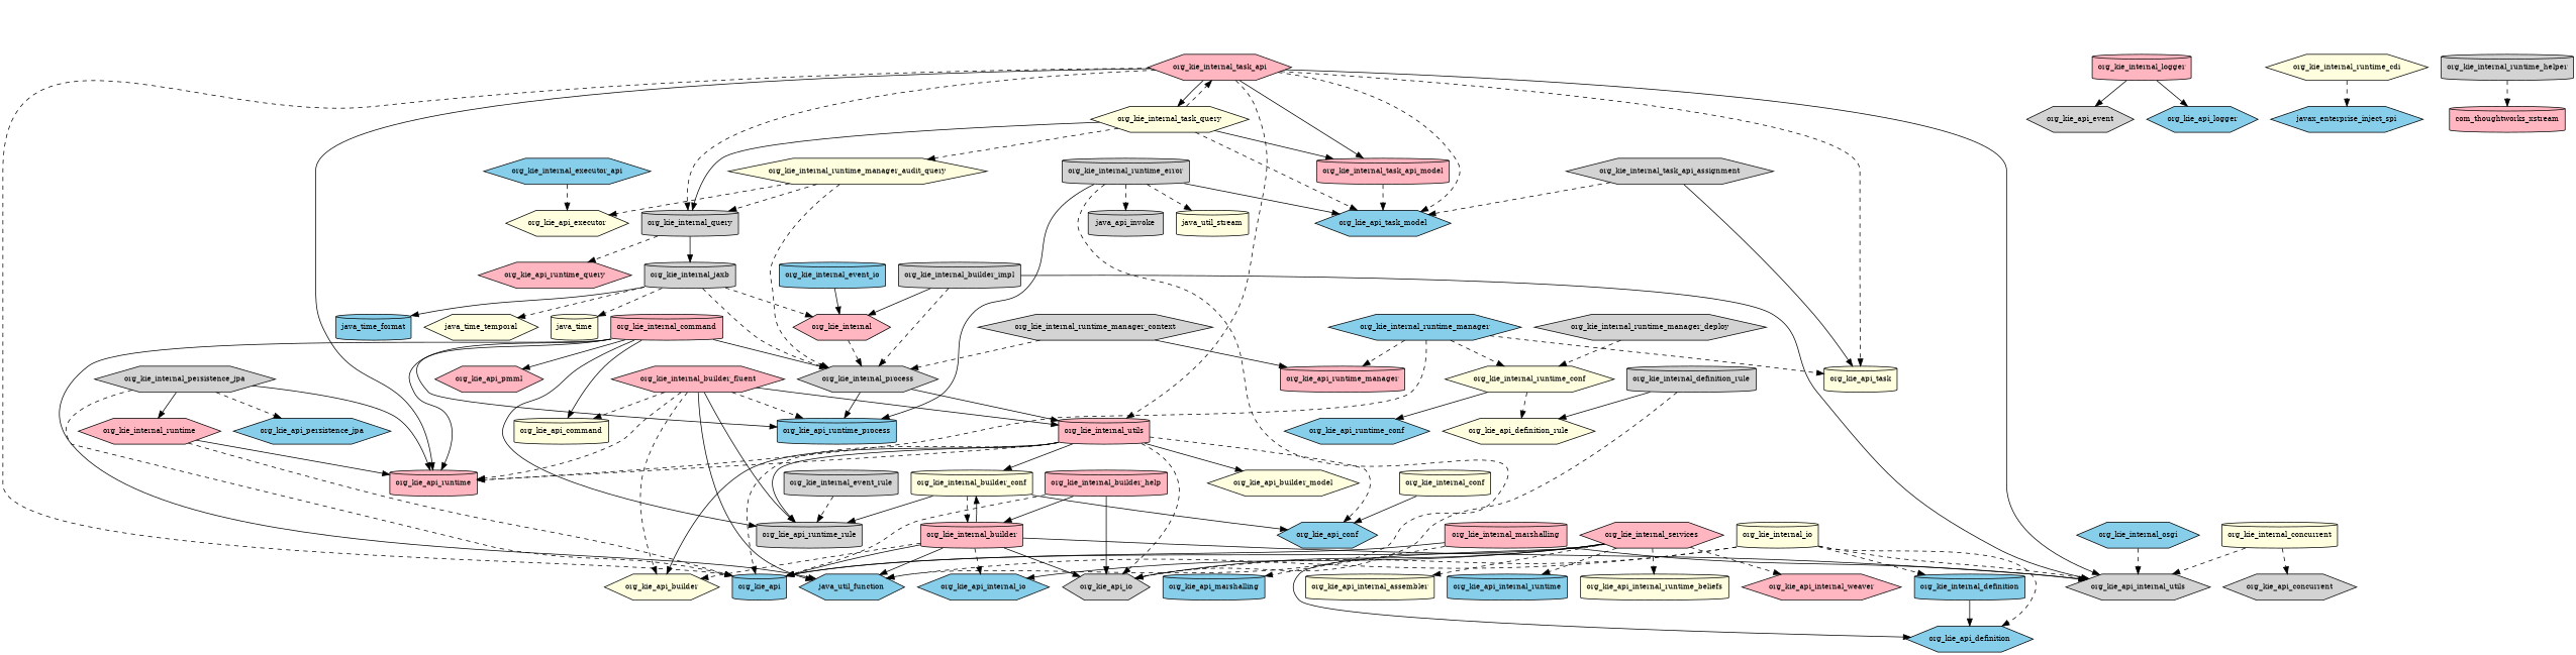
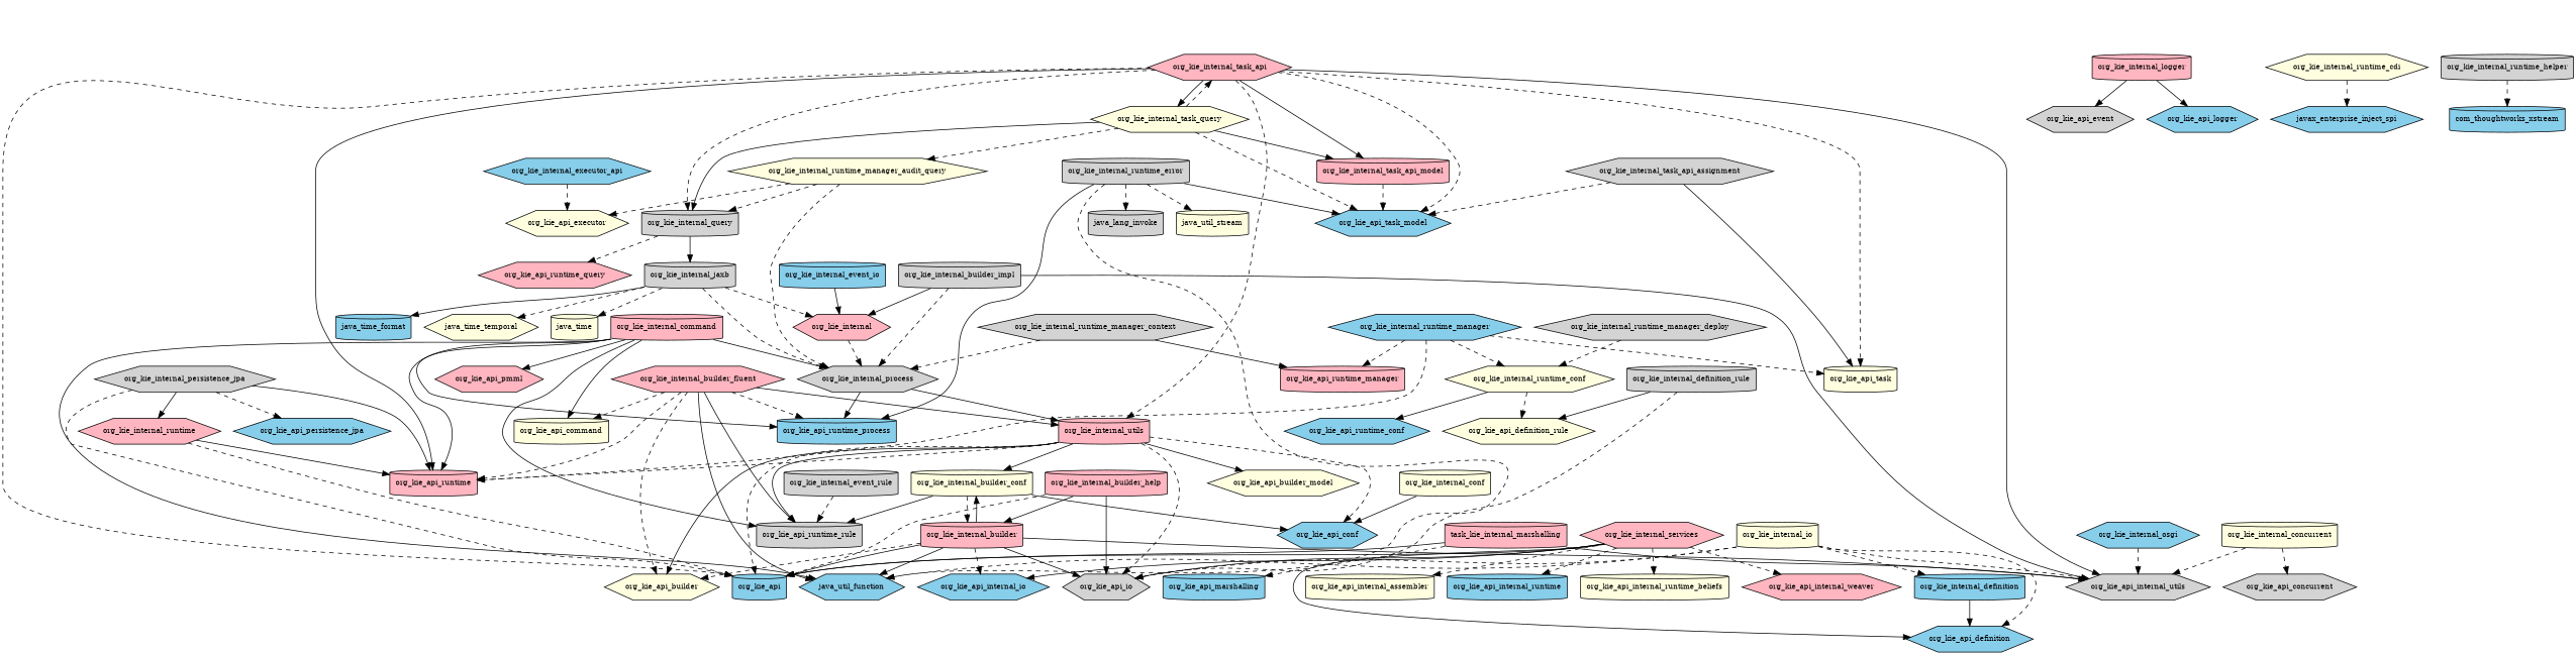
  digraph {
    node [fillcolor=skyblue fontsize=10.0 shape=hexagon style=filled]
    edge [style=dashed]
    org_kie_internal [fillcolor=lightpink]
    org_kie_internal_process [fillcolor=lightgrey]
    org_kie_api_runtime_process [shape=cylinder]
    org_kie_internal_utils [fillcolor=lightpink shape=cylinder]
    org_kie_api [shape=cylinder]
    org_kie_api_builder [fillcolor=lightyellow]
    org_kie_api_io [fillcolor=lightgrey]
    org_kie_internal_builder_conf [fillcolor=lightyellow shape=cylinder]
    org_kie_api_conf
    org_kie_api_runtime_rule [fillcolor=lightgrey shape=cylinder]
    org_kie_api_runtime [fillcolor=lightpink shape=cylinder]
    org_kie_api_builder_model [fillcolor=lightyellow]
    org_kie_internal_builder [fillcolor=lightpink shape=cylinder]
    java_util_function
    org_kie_api_internal_io
    org_kie_api_internal_utils [fillcolor=lightgrey]
    org_kie_internal_builder_fluent [fillcolor=lightpink]
    org_kie_api_command [fillcolor=lightyellow shape=cylinder]
    org_kie_internal_builder_help [fillcolor=lightpink shape=cylinder]
    org_kie_internal_builder_impl [fillcolor=lightgrey shape=cylinder]
    org_kie_internal_command [fillcolor=lightpink shape=cylinder]
    org_kie_api_pmml [fillcolor=lightpink]
    org_kie_internal_concurrent [fillcolor=lightyellow shape=cylinder]
    org_kie_api_concurrent [fillcolor=lightgrey]
    org_kie_internal_conf [fillcolor=lightyellow shape=cylinder]
    org_kie_internal_definition [shape=cylinder]
    org_kie_api_definition
    org_kie_internal_definition_rule [fillcolor=lightgrey shape=cylinder]
    org_kie_api_definition_rule [fillcolor=lightyellow]
    org_kie_internal_event_io [shape=cylinder]
    org_kie_internal_event_rule [fillcolor=lightgrey shape=cylinder]
    org_kie_api_executor [fillcolor=lightyellow]
    org_kie_internal_executor_api
    org_kie_internal_io [fillcolor=lightyellow shape=cylinder]
    org_kie_internal_jaxb [fillcolor=lightgrey shape=cylinder]
    java_time [fillcolor=lightyellow shape=cylinder]
    java_time_format [shape=cylinder]
    java_time_temporal [fillcolor=lightyellow]
    org_kie_internal_logger [fillcolor=lightpink shape=cylinder]
    org_kie_api_event [fillcolor=lightgrey]
    org_kie_api_logger
-   org_kie_internal_marshalling [fillcolor=lightpink shape=cylinder]
+   org_kie_internal_marshalling [fillcolor=lightpink shape=cylinder label=task_kie_internal_marshalling]
    org_kie_api_marshalling [shape=cylinder]
    org_kie_internal_osgi
    org_kie_internal_persistence_jpa [fillcolor=lightgrey]
    org_kie_api_persistence_jpa
    org_kie_internal_runtime [fillcolor=lightpink]
    org_kie_internal_query [fillcolor=lightgrey shape=cylinder]
    org_kie_api_runtime_query [fillcolor=lightpink]
    org_kie_internal_runtime_cdi [fillcolor=lightyellow]
    javax_enterprise_inject_spi
    org_kie_internal_runtime_conf [fillcolor=lightyellow]
    org_kie_api_runtime_conf
    org_kie_internal_runtime_error [fillcolor=lightgrey shape=cylinder]
-   java_lang_invoke [fillcolor=lightgrey shape=cylinder label=java_api_invoke]
+   java_lang_invoke [fillcolor=lightgrey shape=cylinder]
    java_util_stream [fillcolor=lightyellow shape=cylinder]
    org_kie_api_task_model
    org_kie_internal_runtime_helper [fillcolor=lightgrey shape=cylinder]
-   com_thoughtworks_xstream [fillcolor=lightpink shape=cylinder]
+   com_thoughtworks_xstream [shape=cylinder]
    org_kie_internal_runtime_manager
    org_kie_api_runtime_manager [fillcolor=lightpink shape=cylinder]
    org_kie_api_task [fillcolor=lightyellow shape=cylinder]
    org_kie_internal_runtime_manager_audit_query [fillcolor=lightyellow]
    org_kie_internal_runtime_manager_context [fillcolor=lightgrey]
    org_kie_internal_runtime_manager_deploy [fillcolor=lightgrey]
    org_kie_internal_services [fillcolor=lightpink]
    org_kie_api_internal_assembler [fillcolor=lightyellow shape=cylinder]
    org_kie_api_internal_runtime [shape=cylinder]
    org_kie_api_internal_runtime_beliefs [fillcolor=lightyellow shape=cylinder]
    org_kie_api_internal_weaver [fillcolor=lightpink]
    org_kie_internal_task_api [fillcolor=lightpink]
    org_kie_internal_task_api_model [fillcolor=lightpink shape=cylinder]
    org_kie_internal_task_query [fillcolor=lightyellow]
    org_kie_internal_task_api_assignment [fillcolor=lightgrey]
    org_kie_internal -> org_kie_internal_process
    org_kie_internal_process -> org_kie_api_runtime_process [style=solid]
    org_kie_internal_process -> org_kie_internal_utils [style=solid]
    org_kie_internal_utils -> org_kie_api
    org_kie_internal_utils -> org_kie_api_builder [style=solid]
    org_kie_internal_utils -> org_kie_api_io
    org_kie_internal_utils -> org_kie_internal_builder_conf [style=solid]
    org_kie_internal_utils -> org_kie_api_conf
    org_kie_internal_utils -> org_kie_api_runtime_rule [style=solid]
    org_kie_internal_utils -> org_kie_api_runtime
    org_kie_internal_utils -> org_kie_api_builder_model [style=solid]
    org_kie_internal_builder_conf -> org_kie_api_conf [style=solid]
    org_kie_internal_builder_conf -> org_kie_api_runtime_rule [style=solid]
    org_kie_internal_builder_conf -> org_kie_internal_builder
    org_kie_internal_builder -> org_kie_api [style=solid]
    org_kie_internal_builder -> org_kie_api_builder
    org_kie_internal_builder -> org_kie_api_io [style=solid]
    org_kie_internal_builder -> org_kie_internal_builder_conf [style=solid]
    org_kie_internal_builder -> java_util_function [style=solid]
    org_kie_internal_builder -> org_kie_api_internal_io
    org_kie_internal_builder -> org_kie_api_internal_utils [style=solid]
    org_kie_internal_builder_fluent -> org_kie_api_runtime_process
    org_kie_internal_builder_fluent -> org_kie_internal_utils [style=solid]
    org_kie_internal_builder_fluent -> org_kie_api_builder
    org_kie_internal_builder_fluent -> org_kie_api_runtime_rule [style=solid]
    org_kie_internal_builder_fluent -> org_kie_api_runtime
    org_kie_internal_builder_fluent -> java_util_function [style=solid]
    org_kie_internal_builder_fluent -> org_kie_api_command
    org_kie_internal_builder_help -> org_kie_api
    org_kie_internal_builder_help -> org_kie_api_io [style=solid]
    org_kie_internal_builder_help -> org_kie_internal_builder [style=solid]
    org_kie_internal_builder_impl -> org_kie_internal [style=solid]
    org_kie_internal_builder_impl -> org_kie_internal_process
    org_kie_internal_builder_impl -> org_kie_api_internal_utils [style=solid]
    org_kie_internal_command -> org_kie_internal_process [style=solid]
    org_kie_internal_command -> org_kie_api_runtime_process [style=solid]
    org_kie_internal_command -> org_kie_api_runtime_rule [style=solid]
    org_kie_internal_command -> org_kie_api_runtime [style=solid]
    org_kie_internal_command -> java_util_function [style=solid]
    org_kie_internal_command -> org_kie_api_command [style=solid]
    org_kie_internal_command -> org_kie_api_pmml [style=solid]
    org_kie_internal_concurrent -> org_kie_api_internal_utils
    org_kie_internal_concurrent -> org_kie_api_concurrent
    org_kie_internal_conf -> org_kie_api_conf [style=solid]
    org_kie_internal_definition -> org_kie_api_definition [style=solid]
    org_kie_internal_definition_rule -> org_kie_api_io
    org_kie_internal_definition_rule -> org_kie_api_definition_rule [style=solid]
    org_kie_internal_event_io -> org_kie_internal [style=solid]
    org_kie_internal_event_rule -> org_kie_api_runtime_rule
    org_kie_internal_executor_api -> org_kie_api_executor
    org_kie_internal_io -> org_kie_api_io
    org_kie_internal_io -> java_util_function
    org_kie_internal_io -> org_kie_api_internal_utils
    org_kie_internal_io -> org_kie_internal_definition
    org_kie_internal_io -> org_kie_api_definition
    org_kie_internal_jaxb -> org_kie_internal
    org_kie_internal_jaxb -> org_kie_internal_process
    org_kie_internal_jaxb -> java_time
    org_kie_internal_jaxb -> java_time_format [style=solid]
    org_kie_internal_jaxb -> java_time_temporal
    org_kie_internal_logger -> org_kie_api_event [style=solid]
    org_kie_internal_logger -> org_kie_api_logger [style=solid]
    org_kie_internal_marshalling -> org_kie_api [style=solid]
    org_kie_internal_marshalling -> org_kie_api_internal_utils [style=solid]
    org_kie_internal_marshalling -> org_kie_api_marshalling
    org_kie_internal_osgi -> org_kie_api_internal_utils
    org_kie_internal_persistence_jpa -> org_kie_api
    org_kie_internal_persistence_jpa -> org_kie_api_runtime [style=solid]
    org_kie_internal_persistence_jpa -> org_kie_api_persistence_jpa
    org_kie_internal_persistence_jpa -> org_kie_internal_runtime [style=solid]
    org_kie_internal_runtime -> org_kie_api
    org_kie_internal_runtime -> org_kie_api_runtime [style=solid]
    org_kie_internal_query -> org_kie_internal_jaxb [style=solid]
    org_kie_internal_query -> org_kie_api_runtime_query
    org_kie_internal_runtime_cdi -> javax_enterprise_inject_spi
    org_kie_internal_runtime_conf -> org_kie_api_definition_rule
    org_kie_internal_runtime_conf -> org_kie_api_runtime_conf [style=solid]
    org_kie_internal_runtime_error -> org_kie_api_runtime_process [style=solid]
    org_kie_internal_runtime_error -> java_util_function
    org_kie_internal_runtime_error -> java_lang_invoke
    org_kie_internal_runtime_error -> java_util_stream
    org_kie_internal_runtime_error -> org_kie_api_task_model [style=solid]
    org_kie_internal_runtime_helper -> com_thoughtworks_xstream
    org_kie_internal_runtime_manager -> org_kie_api_runtime
    org_kie_internal_runtime_manager -> org_kie_internal_runtime_conf
    org_kie_internal_runtime_manager -> org_kie_api_runtime_manager
    org_kie_internal_runtime_manager -> org_kie_api_task
    org_kie_internal_runtime_manager_audit_query -> org_kie_internal_process
    org_kie_internal_runtime_manager_audit_query -> org_kie_api_executor
    org_kie_internal_runtime_manager_audit_query -> org_kie_internal_query
    org_kie_internal_runtime_manager_context -> org_kie_internal_process
    org_kie_internal_runtime_manager_context -> org_kie_api_runtime_manager [style=solid]
    org_kie_internal_runtime_manager_deploy -> org_kie_internal_runtime_conf
    org_kie_internal_services -> org_kie_api [style=solid]
    org_kie_internal_services -> org_kie_api_io [style=solid]
    org_kie_internal_services -> org_kie_api_internal_io [style=solid]
    org_kie_internal_services -> org_kie_api_definition [style=solid]
    org_kie_internal_services -> org_kie_api_internal_assembler
    org_kie_internal_services -> org_kie_api_internal_runtime
    org_kie_internal_services -> org_kie_api_internal_runtime_beliefs
    org_kie_internal_services -> org_kie_api_internal_weaver
    org_kie_internal_task_api -> org_kie_internal_utils
    org_kie_internal_task_api -> org_kie_api
    org_kie_internal_task_api -> org_kie_api_runtime [style=solid]
    org_kie_internal_task_api -> org_kie_api_internal_utils [style=solid]
    org_kie_internal_task_api -> org_kie_internal_query
    org_kie_internal_task_api -> org_kie_api_task_model
    org_kie_internal_task_api -> org_kie_api_task
    org_kie_internal_task_api -> org_kie_internal_task_api_model [style=solid]
    org_kie_internal_task_api -> org_kie_internal_task_query [style=solid]
    org_kie_internal_task_api_model -> org_kie_api_task_model
    org_kie_internal_task_query -> org_kie_internal_query [style=solid]
    org_kie_internal_task_query -> org_kie_api_task_model
    org_kie_internal_task_query -> org_kie_internal_runtime_manager_audit_query
    org_kie_internal_task_query -> org_kie_internal_task_api
    org_kie_internal_task_query -> org_kie_internal_task_api_model [style=solid]
    org_kie_internal_task_api_assignment -> org_kie_api_task_model
    org_kie_internal_task_api_assignment -> org_kie_api_task [style=solid]
  }
